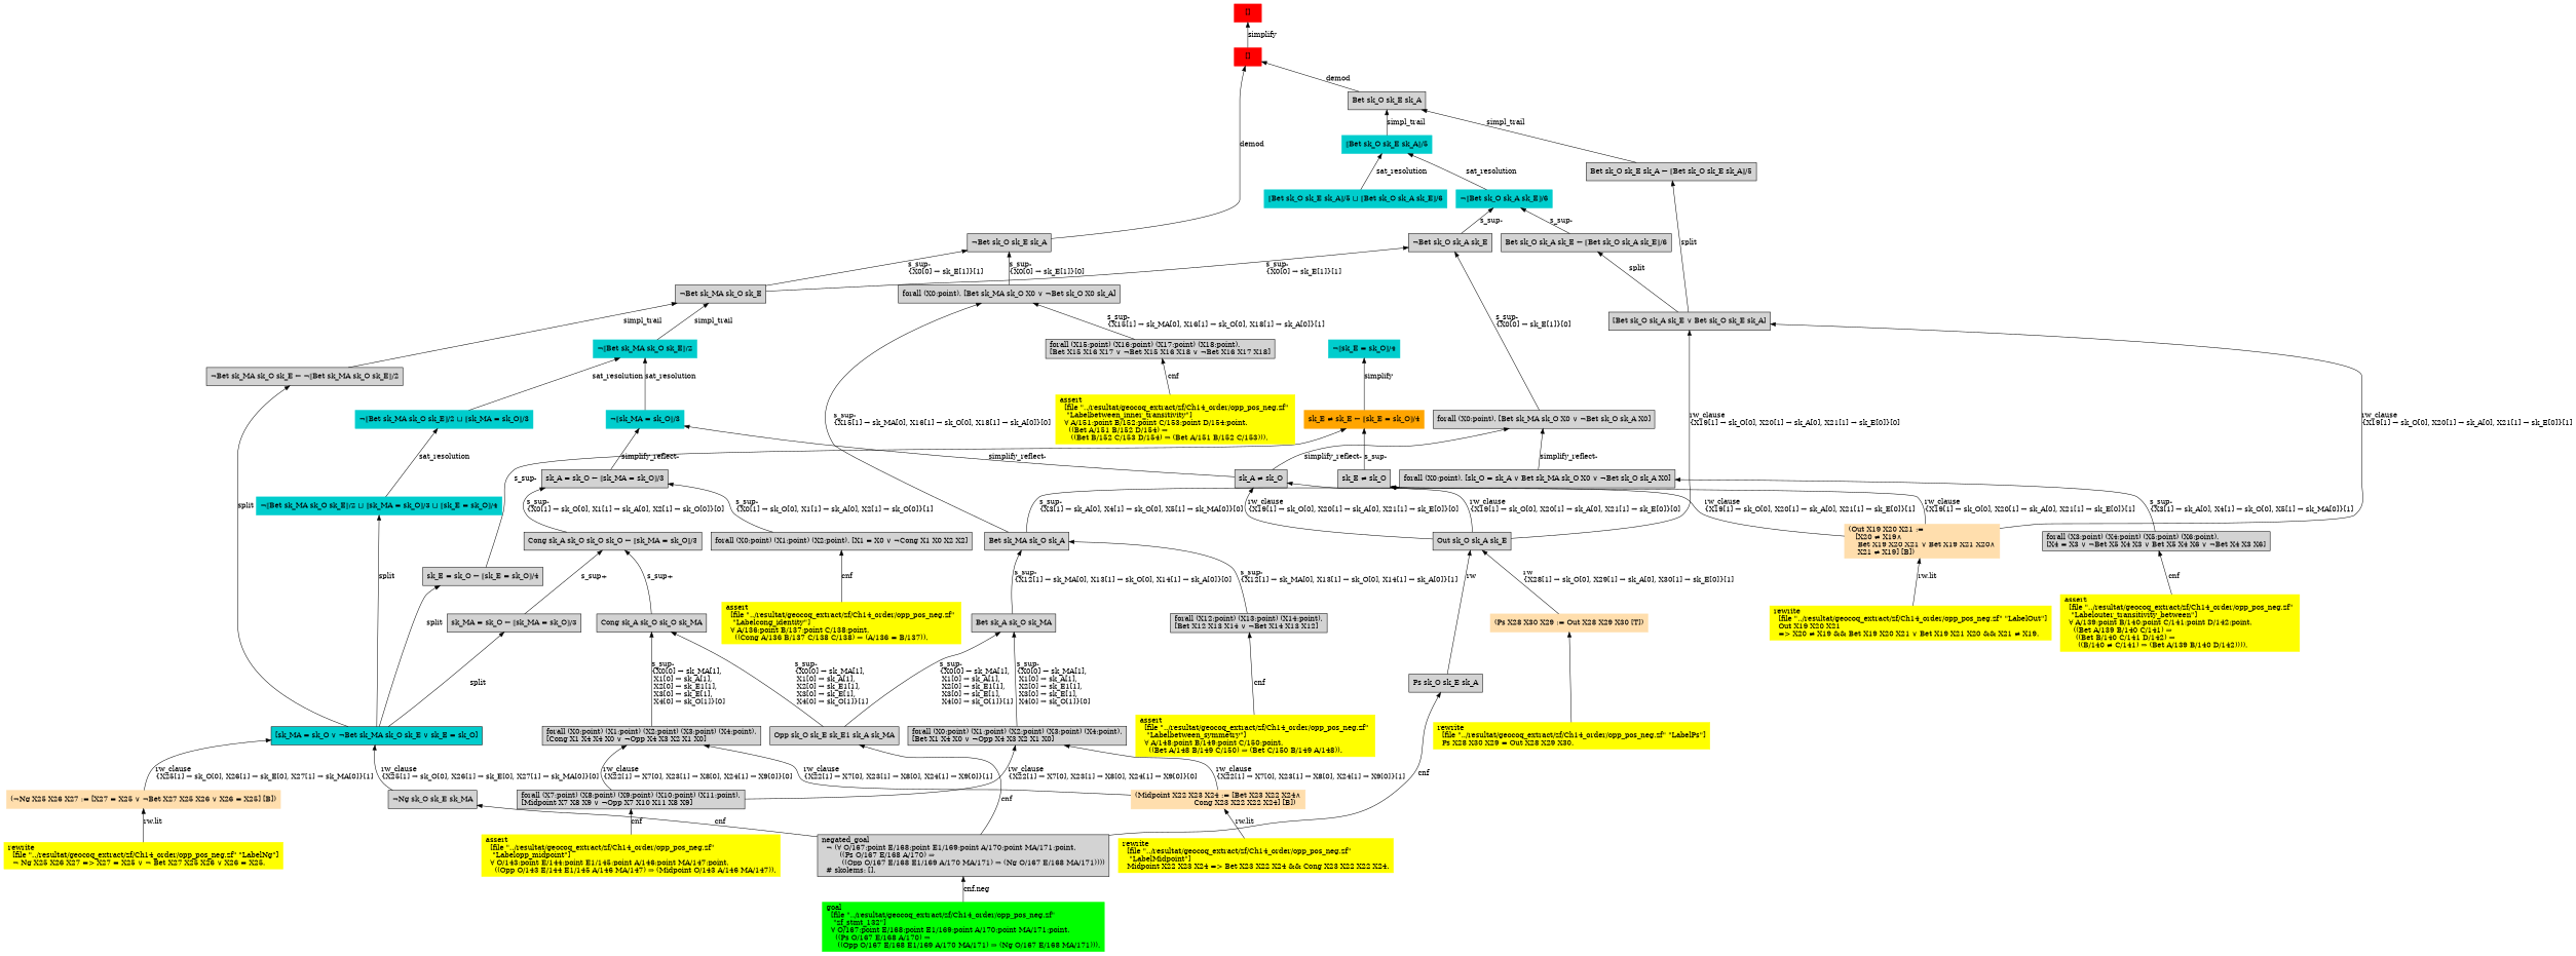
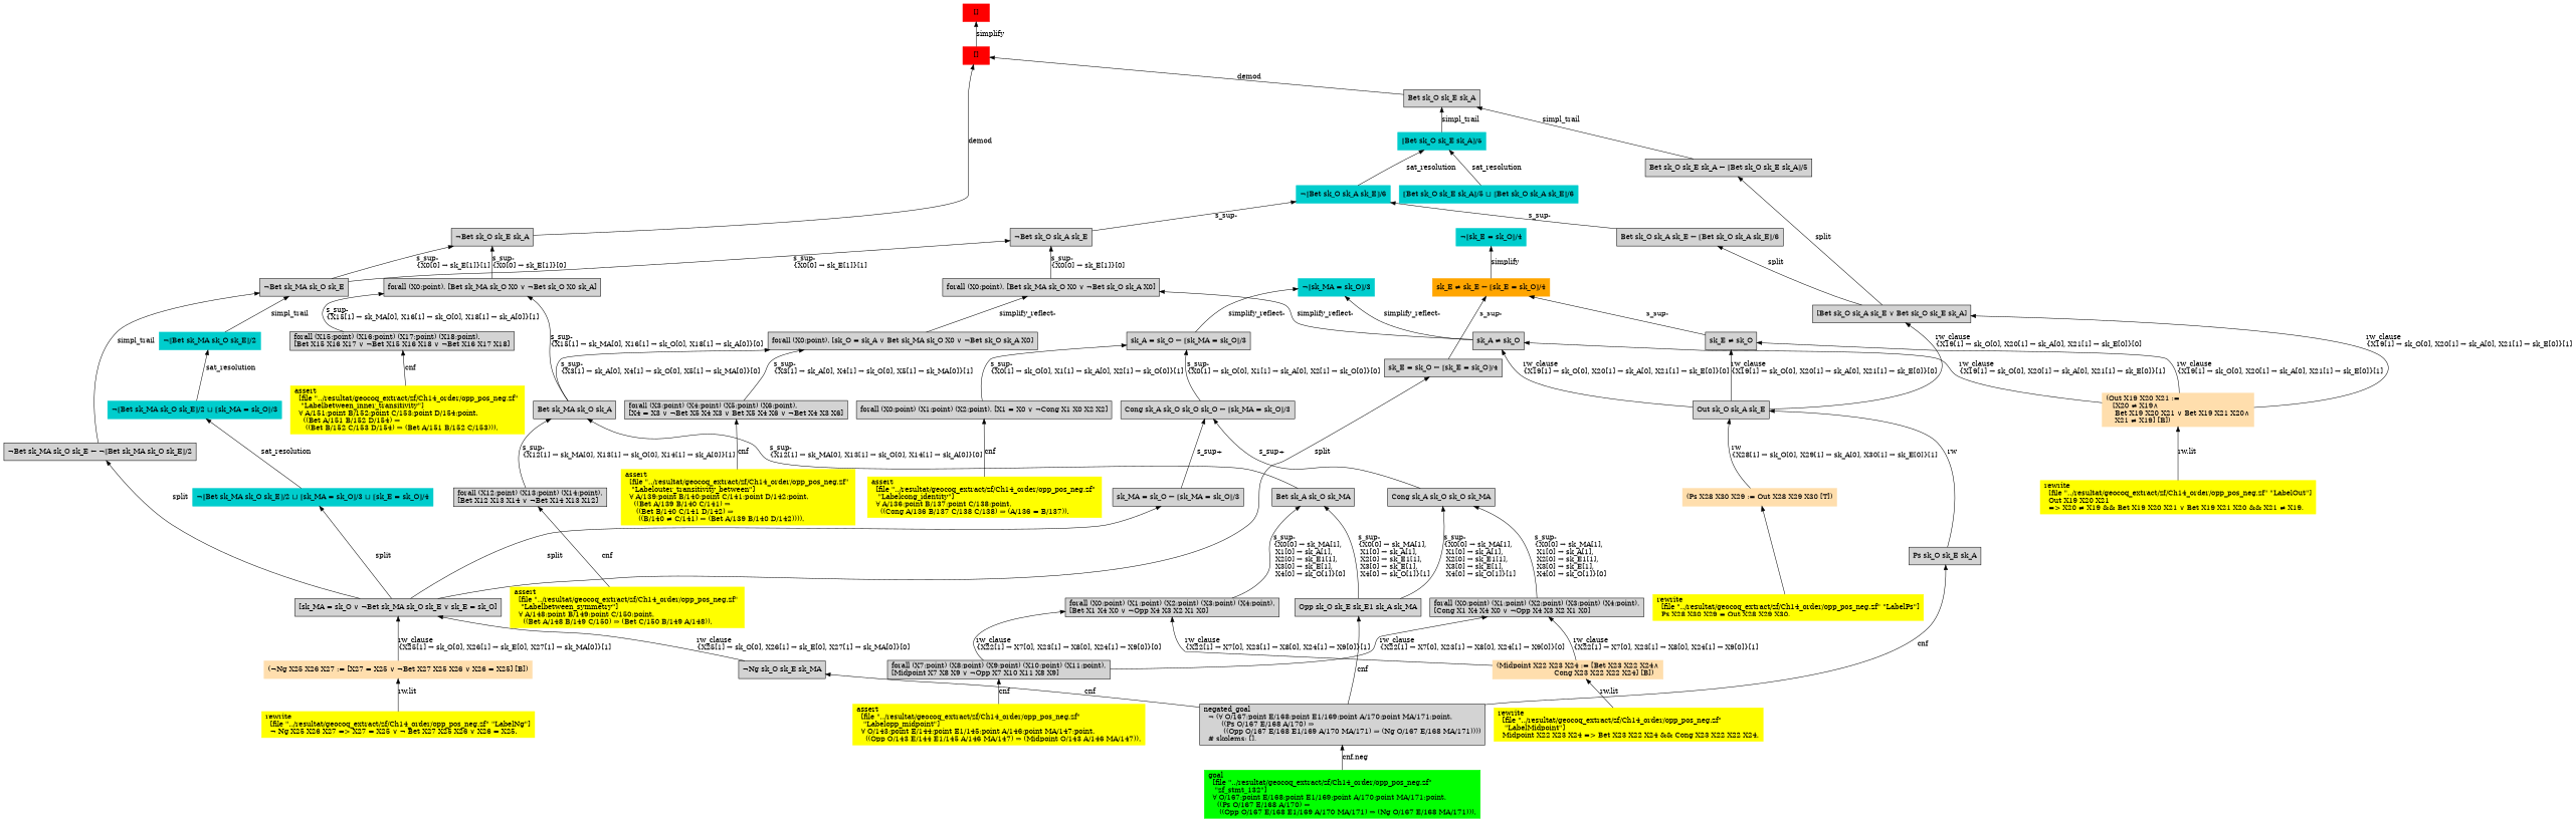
  digraph {
    node [shape=box style=filled]
    edge [dir=back]
    n1 [color=red label="[]"]
    n2 [color=red label="[]"]
    n3 [label="Bet sk_O sk_E sk_A\l"]
    n4 [label="¬Bet sk_O sk_E sk_A\l"]
    n5 [color=cyan3 label="⟦Bet sk_O sk_E sk_A⟧/5\l"]
    n6 [label="Bet sk_O sk_E sk_A ← ⟦Bet sk_O sk_E sk_A⟧/5\l"]
    n7 [label="¬Bet sk_MA sk_O sk_E\l"]
    n8 [label="forall (X0:point). [Bet sk_MA sk_O X0 ∨ ¬Bet sk_O X0 sk_A]\l"]
    n9 [color=cyan3 label="¬⟦Bet sk_O sk_A sk_E⟧/6\l"]
    n10 [color=cyan3 label="⟦Bet sk_O sk_E sk_A⟧/5 ⊔ ⟦Bet sk_O sk_A sk_E⟧/6\l"]
    n11 [label="[Bet sk_O sk_A sk_E ∨ Bet sk_O sk_E sk_A]\l"]
    n12 [label="¬Bet sk_O sk_A sk_E\l"]
    n13 [label="Bet sk_O sk_A sk_E ← ⟦Bet sk_O sk_A sk_E⟧/6\l"]
    n14 [label="forall (X0:point). [Bet sk_MA sk_O X0 ∨ ¬Bet sk_O sk_A X0]\l"]
    n15 [color=cyan3 label="¬⟦Bet sk_MA sk_O sk_E⟧/2\l"]
    n16 [label="¬Bet sk_MA sk_O sk_E ← ¬⟦Bet sk_MA sk_O sk_E⟧/2\l"]
    n17 [label="sk_A ≠ sk_O\l"]
    n18 [label="forall (X0:point). [sk_O = sk_A ∨ Bet sk_MA sk_O X0 ∨ ¬Bet sk_O sk_A X0]\l"]
    n19 [color=cyan3 label="¬⟦sk_MA = sk_O⟧/3\l"]
    n20 [color=cyan3 label="¬⟦Bet sk_MA sk_O sk_E⟧/2 ⊔ ⟦sk_MA = sk_O⟧/3\l"]
-   n21 [label="[sk_MA = sk_O ∨ ¬Bet sk_MA sk_O sk_E ∨ sk_E = sk_O]\l" fillcolor=cyan3]
+   n21 [label="[sk_MA = sk_O ∨ ¬Bet sk_MA sk_O sk_E ∨ sk_E = sk_O]\l"]
    n22 [label="sk_A = sk_O ← ⟦sk_MA = sk_O⟧/3\l"]
    n23 [color=cyan3 label="¬⟦Bet sk_MA sk_O sk_E⟧/2 ⊔ ⟦sk_MA = sk_O⟧/3 ⊔ ⟦sk_E = sk_O⟧/4\l"]
    n24 [color=navajowhite label="(Out X19 X20 X21 :=\l   [X20 ≠ X19∧\l    Bet X19 X20 X21 ∨ Bet X19 X21 X20∧\l    X21 ≠ X19] [B])\l"]
    n25 [label="Out sk_O sk_A sk_E\l"]
    n26 [label="forall (X0:point) (X1:point) (X2:point). [X1 = X0 ∨ ¬Cong X1 X0 X2 X2]\l"]
    n27 [label="Cong sk_A sk_O sk_O sk_O ← ⟦sk_MA = sk_O⟧/3\l"]
    n28 [color=yellow label="rewrite\l  [file \"../resultat/geocoq_extract/zf/Ch14_order/opp_pos_neg.zf\" \"LabelOut\"]\l  Out X19 X20 X21\l  =\> X20 ≠ X19 && Bet X19 X20 X21 ∨ Bet X19 X21 X20 && X21 ≠ X19.\l"]
    n29 [color=navajowhite label="(Ps X28 X30 X29 := Out X28 X29 X30 [T])\l"]
    n30 [label="Ps sk_O sk_E sk_A\l"]
    n31 [color=yellow label="rewrite\l  [file \"../resultat/geocoq_extract/zf/Ch14_order/opp_pos_neg.zf\" \"LabelPs\"]\l  Ps X28 X30 X29 = Out X28 X29 X30.\l"]
    n32 [label="negated_goal\l  ¬ (∀ O/167:point E/168:point E1/169:point A/170:point MA/171:point.\l        ((Ps O/167 E/168 A/170) ⇒\l         ((Opp O/167 E/168 E1/169 A/170 MA/171) ⇒ (Ng O/167 E/168 MA/171))))\l  # skolems: [].\l"]
    n33 [color=green label="goal\l  [file \"../resultat/geocoq_extract/zf/Ch14_order/opp_pos_neg.zf\" \l   \"zf_stmt_132\"]\l  ∀ O/167:point E/168:point E1/169:point A/170:point MA/171:point.\l    ((Ps O/167 E/168 A/170) ⇒\l     ((Opp O/167 E/168 E1/169 A/170 MA/171) ⇒ (Ng O/167 E/168 MA/171))).\l"]
    n34 [color=yellow label="assert\l  [file \"../resultat/geocoq_extract/zf/Ch14_order/opp_pos_neg.zf\" \l   \"Labelcong_identity\"]\l  ∀ A/136:point B/137:point C/138:point.\l    ((Cong A/136 B/137 C/138 C/138) ⇒ (A/136 = B/137)).\l"]
    n35 [label="Cong sk_A sk_O sk_O sk_MA\l"]
    n36 [label="sk_MA = sk_O ← ⟦sk_MA = sk_O⟧/3\l"]
    n37 [label="forall (X0:point) (X1:point) (X2:point) (X3:point) (X4:point).\l[Cong X1 X4 X4 X0 ∨ ¬Opp X4 X3 X2 X1 X0]\l"]
    n38 [label="Opp sk_O sk_E sk_E1 sk_A sk_MA\l"]
    n39 [color=navajowhite label="(Midpoint X22 X23 X24 := [Bet X23 X22 X24∧\l                          Cong X23 X22 X22 X24] [B])\l"]
    n40 [label="forall (X7:point) (X8:point) (X9:point) (X10:point) (X11:point).\l[Midpoint X7 X8 X9 ∨ ¬Opp X7 X10 X11 X8 X9]\l"]
    n41 [color=yellow label="rewrite\l  [file \"../resultat/geocoq_extract/zf/Ch14_order/opp_pos_neg.zf\" \l   \"LabelMidpoint\"]\l  Midpoint X22 X23 X24 =\> Bet X23 X22 X24 && Cong X23 X22 X22 X24.\l"]
    n42 [color=yellow label="assert\l  [file \"../resultat/geocoq_extract/zf/Ch14_order/opp_pos_neg.zf\" \l   \"Labelopp_midpoint\"]\l  ∀ O/143:point E/144:point E1/145:point A/146:point MA/147:point.\l    ((Opp O/143 E/144 E1/145 A/146 MA/147) ⇒ (Midpoint O/143 A/146 MA/147)).\l"]
    n43 [color=navajowhite label="(¬Ng X25 X26 X27 := [X27 = X25 ∨ ¬Bet X27 X25 X26 ∨ X26 = X25] [B])\l"]
    n44 [label="¬Ng sk_O sk_E sk_MA\l"]
    n45 [color=yellow label="rewrite\l  [file \"../resultat/geocoq_extract/zf/Ch14_order/opp_pos_neg.zf\" \"LabelNg\"]\l  ¬ Ng X25 X26 X27 =\> X27 = X25 ∨ ¬ Bet X27 X25 X26 ∨ X26 = X25.\l"]
    n46 [color=cyan3 label="¬⟦sk_E = sk_O⟧/4\l"]
    n47 [color=orange label="sk_E ≠ sk_E ← ⟦sk_E = sk_O⟧/4\l"]
    n48 [label="sk_E ≠ sk_O\l"]
    n49 [label="sk_E = sk_O ← ⟦sk_E = sk_O⟧/4\l"]
    n50 [label="forall (X3:point) (X4:point) (X5:point) (X6:point).\l[X4 = X3 ∨ ¬Bet X5 X4 X3 ∨ Bet X5 X4 X6 ∨ ¬Bet X4 X3 X6]\l"]
    n51 [label="Bet sk_MA sk_O sk_A\l"]
    n52 [color=yellow label="assert\l  [file \"../resultat/geocoq_extract/zf/Ch14_order/opp_pos_neg.zf\" \l   \"Labelouter_transitivity_between\"]\l  ∀ A/139:point B/140:point C/141:point D/142:point.\l    ((Bet A/139 B/140 C/141) ⇒\l     ((Bet B/140 C/141 D/142) ⇒\l      ((B/140 ≠ C/141) ⇒ (Bet A/139 B/140 D/142)))).\l"]
    n53 [label="forall (X12:point) (X13:point) (X14:point).\l[Bet X12 X13 X14 ∨ ¬Bet X14 X13 X12]\l"]
    n54 [label="Bet sk_A sk_O sk_MA\l"]
    n55 [color=yellow label="assert\l  [file \"../resultat/geocoq_extract/zf/Ch14_order/opp_pos_neg.zf\" \l   \"Labelbetween_symmetry\"]\l  ∀ A/148:point B/149:point C/150:point.\l    ((Bet A/148 B/149 C/150) ⇒ (Bet C/150 B/149 A/148)).\l"]
    n56 [label="forall (X0:point) (X1:point) (X2:point) (X3:point) (X4:point).\l[Bet X1 X4 X0 ∨ ¬Opp X4 X3 X2 X1 X0]\l"]
    n57 [label="forall (X15:point) (X16:point) (X17:point) (X18:point).\l[Bet X15 X16 X17 ∨ ¬Bet X15 X16 X18 ∨ ¬Bet X16 X17 X18]\l"]
    n58 [color=yellow label="assert\l  [file \"../resultat/geocoq_extract/zf/Ch14_order/opp_pos_neg.zf\" \l   \"Labelbetween_inner_transitivity\"]\l  ∀ A/151:point B/152:point C/153:point D/154:point.\l    ((Bet A/151 B/152 D/154) ⇒\l     ((Bet B/152 C/153 D/154) ⇒ (Bet A/151 B/152 C/153))).\l"]
    n1 -> n2 [label=simplify]
    n2 -> n3 [label=demod]
    n2 -> n4 [label=demod]
    n3 -> n5 [label=simpl_trail]
    n3 -> n6 [label=simpl_trail]
    n4 -> n7 [label="s_sup-\l\{X0[0] → sk_E[1]\}[1]\l"]
    n4 -> n8 [label="s_sup-\l\{X0[0] → sk_E[1]\}[0]\l"]
    n5 -> n9 [label=sat_resolution]
    n5 -> n10 [label=sat_resolution]
    n6 -> n11 [label=split]
    n7 -> n15 [label=simpl_trail]
    n7 -> n16 [label=simpl_trail]
    n8 -> n51 [label="s_sup-\l\{X15[1] → sk_MA[0], X16[1] → sk_O[0], X18[1] → sk_A[0]\}[0]\l"]
    n8 -> n57 [label="s_sup-\l\{X15[1] → sk_MA[0], X16[1] → sk_O[0], X18[1] → sk_A[0]\}[1]\l"]
    n9 -> n12 [label="s_sup-\l"]
    n9 -> n13 [label="s_sup-\l"]
    n11 -> n24 [label="rw_clause\l\{X19[1] → sk_O[0], X20[1] → sk_A[0], X21[1] → sk_E[0]\}[1]\l"]
    n11 -> n25 [label="rw_clause\l\{X19[1] → sk_O[0], X20[1] → sk_A[0], X21[1] → sk_E[0]\}[0]\l"]
    n12 -> n7 [label="s_sup-\l\{X0[0] → sk_E[1]\}[1]\l"]
    n12 -> n14 [label="s_sup-\l\{X0[0] → sk_E[1]\}[0]\l"]
    n13 -> n11 [label=split]
    n14 -> n17 [label="simplify_reflect-"]
    n14 -> n18 [label="simplify_reflect-"]
-   n15 -> n19 [label=sat_resolution]
    n15 -> n20 [label=sat_resolution]
    n16 -> n21 [label=split]
    n17 -> n24 [label="rw_clause\l\{X19[1] → sk_O[0], X20[1] → sk_A[0], X21[1] → sk_E[0]\}[1]\l"]
    n17 -> n25 [label="rw_clause\l\{X19[1] → sk_O[0], X20[1] → sk_A[0], X21[1] → sk_E[0]\}[0]\l"]
    n18 -> n50 [label="s_sup-\l\{X3[1] → sk_A[0], X4[1] → sk_O[0], X5[1] → sk_MA[0]\}[1]\l"]
    n18 -> n51 [label="s_sup-\l\{X3[1] → sk_A[0], X4[1] → sk_O[0], X5[1] → sk_MA[0]\}[0]\l"]
    n19 -> n17 [label="simplify_reflect-"]
    n19 -> n22 [label="simplify_reflect-"]
    n20 -> n23 [label=sat_resolution]
    n21 -> n43 [label="rw_clause\l\{X25[1] → sk_O[0], X26[1] → sk_E[0], X27[1] → sk_MA[0]\}[1]\l"]
    n21 -> n44 [label="rw_clause\l\{X25[1] → sk_O[0], X26[1] → sk_E[0], X27[1] → sk_MA[0]\}[0]\l"]
    n22 -> n26 [label="s_sup-\l\{X0[1] → sk_O[0], X1[1] → sk_A[0], X2[1] → sk_O[0]\}[1]\l"]
    n22 -> n27 [label="s_sup-\l\{X0[1] → sk_O[0], X1[1] → sk_A[0], X2[1] → sk_O[0]\}[0]\l"]
    n23 -> n21 [label=split]
    n24 -> n28 [label="rw.lit"]
    n25 -> n29 [label="rw\l\{X28[1] → sk_O[0], X29[1] → sk_A[0], X30[1] → sk_E[0]\}[1]\l"]
    n25 -> n30 [label=rw]
    n26 -> n34 [label=cnf]
    n27 -> n35 [label="s_sup+\l"]
    n27 -> n36 [label="s_sup+\l"]
    n29 -> n31
    n30 -> n32 [label=cnf]
    n32 -> n33 [label="cnf.neg"]
    n35 -> n37 [label="s_sup-\l\{X0[0] → sk_MA[1], \l X1[0] → sk_A[1], \l X2[0] → sk_E1[1], \l X3[0] → sk_E[1], \l X4[0] → sk_O[1]\}[0]\l"]
    n35 -> n38 [label="s_sup-\l\{X0[0] → sk_MA[1], \l X1[0] → sk_A[1], \l X2[0] → sk_E1[1], \l X3[0] → sk_E[1], \l X4[0] → sk_O[1]\}[1]\l"]
    n36 -> n21 [label=split]
    n37 -> n39 [label="rw_clause\l\{X22[1] → X7[0], X23[1] → X8[0], X24[1] → X9[0]\}[1]\l"]
    n37 -> n40 [label="rw_clause\l\{X22[1] → X7[0], X23[1] → X8[0], X24[1] → X9[0]\}[0]\l"]
    n38 -> n32 [label=cnf]
    n39 -> n41 [label="rw.lit"]
    n40 -> n42 [label=cnf]
    n43 -> n45 [label="rw.lit"]
    n44 -> n32 [label=cnf]
    n46 -> n47 [label=simplify]
    n47 -> n48 [label="s_sup-\l"]
    n47 -> n49 [label="s_sup-\l"]
    n48 -> n24 [label="rw_clause\l\{X19[1] → sk_O[0], X20[1] → sk_A[0], X21[1] → sk_E[0]\}[1]\l"]
    n48 -> n25 [label="rw_clause\l\{X19[1] → sk_O[0], X20[1] → sk_A[0], X21[1] → sk_E[0]\}[0]\l"]
    n49 -> n21 [label=split]
    n50 -> n52 [label=cnf]
    n51 -> n53 [label="s_sup-\l\{X12[1] → sk_MA[0], X13[1] → sk_O[0], X14[1] → sk_A[0]\}[1]\l"]
    n51 -> n54 [label="s_sup-\l\{X12[1] → sk_MA[0], X13[1] → sk_O[0], X14[1] → sk_A[0]\}[0]\l"]
    n53 -> n55 [label=cnf]
    n54 -> n38 [label="s_sup-\l\{X0[0] → sk_MA[1], \l X1[0] → sk_A[1], \l X2[0] → sk_E1[1], \l X3[0] → sk_E[1], \l X4[0] → sk_O[1]\}[1]\l"]
    n54 -> n56 [label="s_sup-\l\{X0[0] → sk_MA[1], \l X1[0] → sk_A[1], \l X2[0] → sk_E1[1], \l X3[0] → sk_E[1], \l X4[0] → sk_O[1]\}[0]\l"]
    n56 -> n39 [label="rw_clause\l\{X22[1] → X7[0], X23[1] → X8[0], X24[1] → X9[0]\}[1]\l"]
    n56 -> n40 [label="rw_clause\l\{X22[1] → X7[0], X23[1] → X8[0], X24[1] → X9[0]\}[0]\l"]
    n57 -> n58 [label=cnf]
  }
